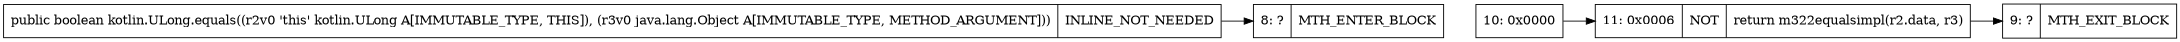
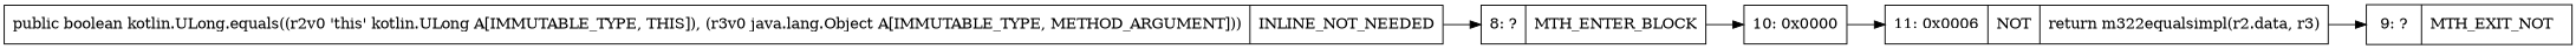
  digraph {
    rankdir=LR
    node [shape=record]
    n1 [label="{8\:\ ?|MTH_ENTER_BLOCK\l}"]
    n2 [label="{10\:\ 0x0000}"]
    n3 [label="{11\:\ 0x0006|NOT\l|return m322equalsimpl(r2.data, r3)\l}"]
-   n4 [label="{9\:\ ?|MTH_EXIT_BLOCK\l}"]
+   n4 [label="{9\:\ ?|MTH_EXIT_NOT\l}"]
    n5 [label="{public boolean kotlin.ULong.equals((r2v0 'this' kotlin.ULong A[IMMUTABLE_TYPE, THIS]), (r3v0 java.lang.Object A[IMMUTABLE_TYPE, METHOD_ARGUMENT]))  | INLINE_NOT_NEEDED\l}"]
+   n1 -> n2
    n2 -> n3
    n3 -> n4
    n5 -> n1
  }
